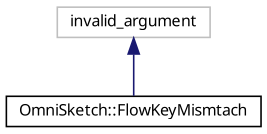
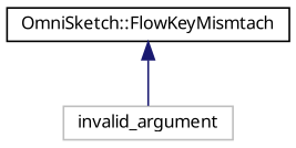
  digraph {
    rankdir=TB
    fontname="Noto Sans"
    node [fillcolor=white fontname="Noto Sans" fontsize=10 shape=record style=filled]
    n1 [color=grey75 height=0.2 label=invalid_argument width=0.4]
    n2 [color=black height=0.2 label="OmniSketch::FlowKeyMismtach" width=0.4]
-   n1 -> n2 [color=midnightblue dir=back fontname="Noto Sans" fontsize=10 labelfontname=Helvetica labelfontsize=10 style=solid]
+   n2 -> n1 [color=midnightblue dir=back fontname="Noto Sans" fontsize=10 labelfontname=Helvetica labelfontsize=10 style=solid]
  }
